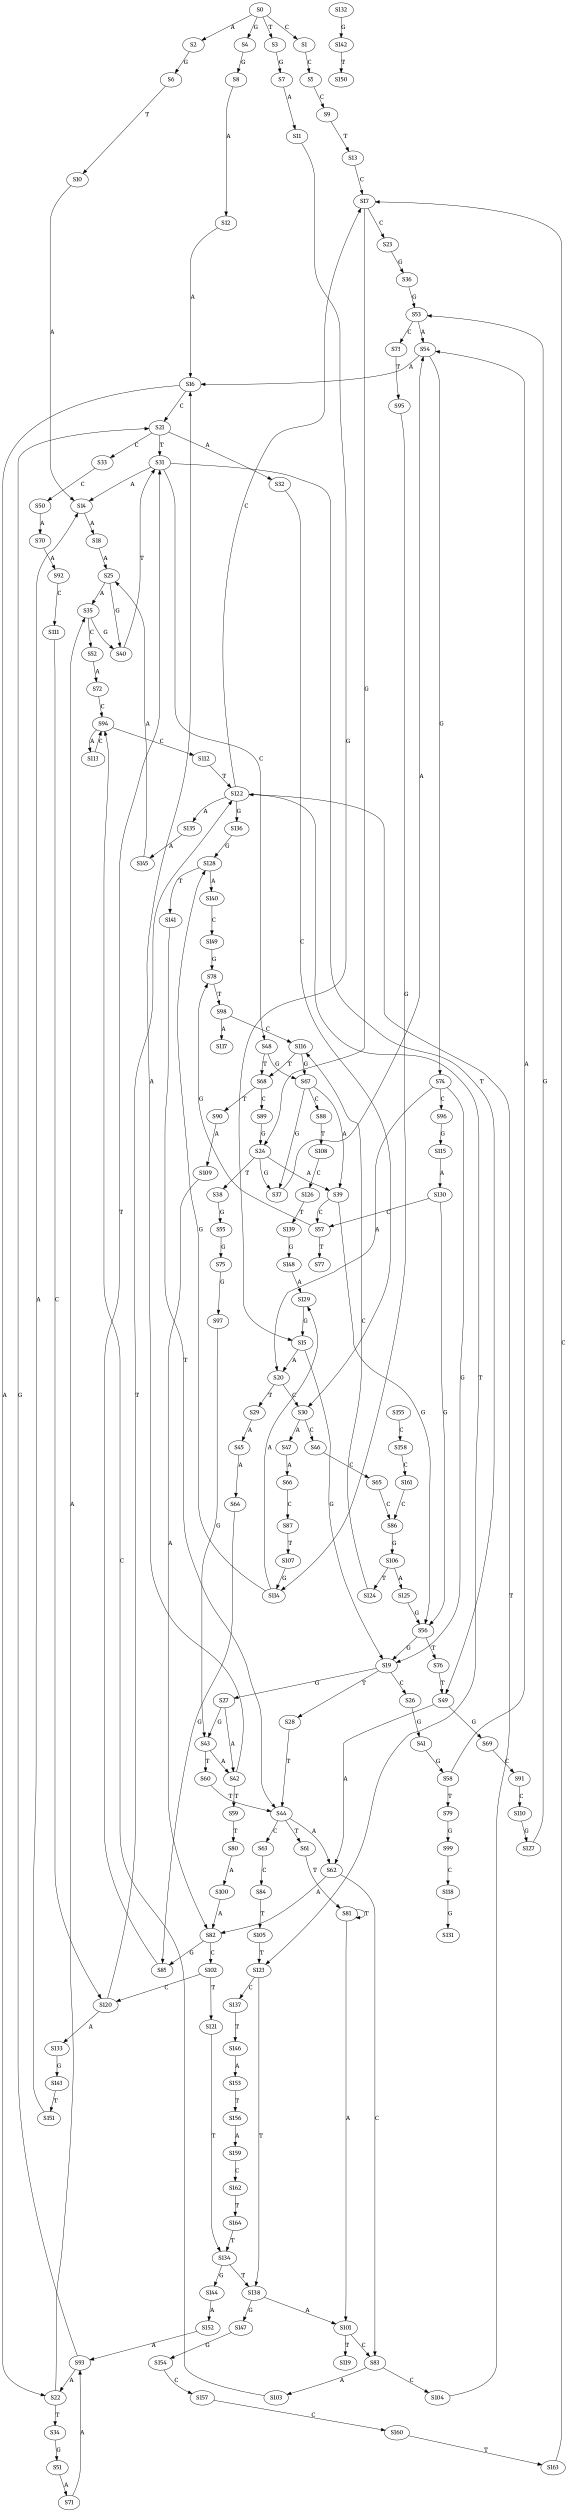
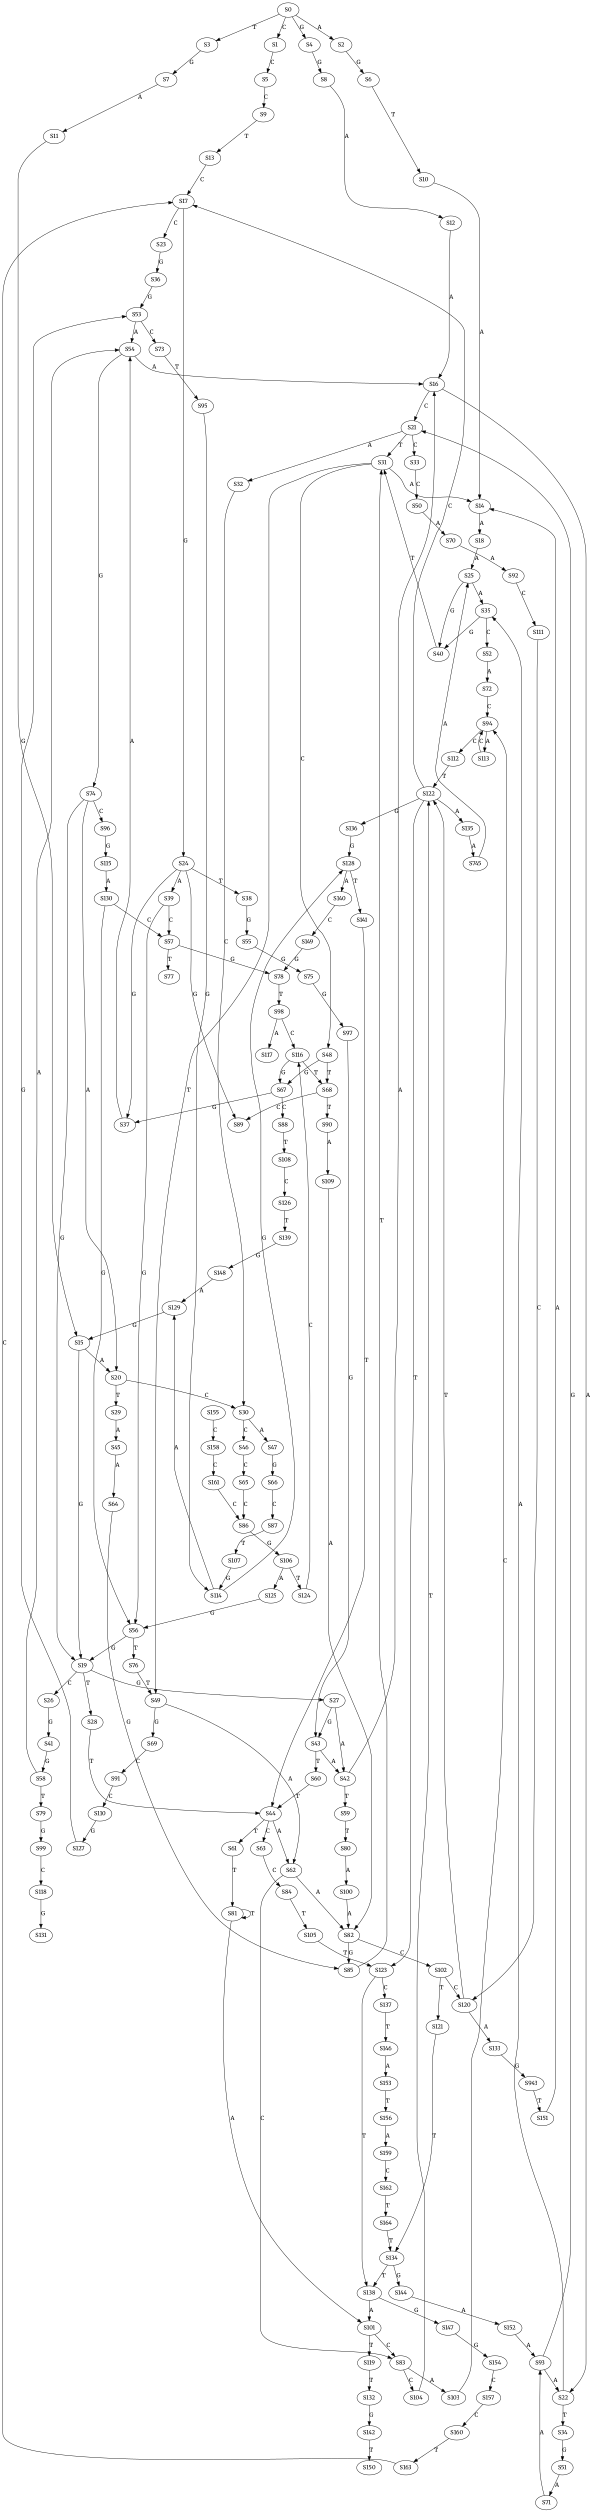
  strict digraph {
    fontname=Merriweather
    node [fontname=Merriweather]
    edge [fontname=Merriweather]
    S0
    S1
    S2
    S3
    S4
    S5
    S6
    S7
    S8
    S9
    S10
    S11
    S12
    S13
    S14
    S15
    S16
    S17
    S18
    S19
    S20
    S21
    S22
    S23
    S24
    S25
    S26
    S27
    S28
    S29
    S30
    S31
    S32
    S33
    S34
    S35
    S36
    S37
    S38
    S39
    S40
    S41
    S42
    S43
    S44
    S45
    S46
    S47
    S48
    S49
    S50
    S51
    S52
    S53
    S54
    S55
    S56
    S57
    S58
    S59
    S60
    S61
    S62
    S63
    S64
    S65
    S66
    S67
    S68
    S69
    S70
    S71
    S72
    S73
    S74
    S75
    S76
    S77
    S78
    S79
    S80
    S81
    S82
    S83
    S84
    S85
    S86
    S87
    S88
    S89
    S90
    S91
    S92
    S93
    S94
    S95
    S96
    S97
    S98
    S99
    S100
    S101
    S102
    S103
    S104
    S105
    S106
    S107
    S108
    S109
    S110
    S111
    S112
    S113
    S114
    S115
    S116
    S117
    S118
    S119
    S120
    S121
    S122
    S123
    S124
    S125
    S126
    S127
    S128
    S129
    S130
    S131
    S132
    S133
    S134
    S135
    S136
    S137
    S138
    S139
    S140
    S141
    S142
-   S143
+   S143 [label=S943]
    S144
-   S145
+   S145 [label=S745]
    S146
    S147
    S148
    S149
    S150
    S151
    S152
    S153
    S154
    S156
    S157
    S155
    S158
    S159
    S160
    S161
    S162
    S163
    S164
    S0 -> S1 [label=C]
    S0 -> S2 [label=A]
    S0 -> S3 [label=T]
    S0 -> S4 [label=G]
    S1 -> S5 [label=C]
    S2 -> S6 [label=G]
    S3 -> S7 [label=G]
    S4 -> S8 [label=G]
    S5 -> S9 [label=C]
    S6 -> S10 [label=T]
    S7 -> S11 [label=A]
    S8 -> S12 [label=A]
    S9 -> S13 [label=T]
    S10 -> S14 [label=A]
    S11 -> S15 [label=G]
    S12 -> S16 [label=A]
    S13 -> S17 [label=C]
    S14 -> S18 [label=A]
    S15 -> S19 [label=G]
    S15 -> S20 [label=A]
    S16 -> S21 [label=C]
    S16 -> S22 [label=A]
    S17 -> S23 [label=C]
    S17 -> S24 [label=G]
    S18 -> S25 [label=A]
    S19 -> S26 [label=C]
    S19 -> S27 [label=G]
    S19 -> S28 [label=T]
    S20 -> S29 [label=T]
    S20 -> S30 [label=C]
    S21 -> S31 [label=T]
    S21 -> S32 [label=A]
    S21 -> S33 [label=C]
    S22 -> S34 [label=T]
    S22 -> S35 [label=A]
    S23 -> S36 [label=G]
    S24 -> S37 [label=G]
    S24 -> S38 [label=T]
    S24 -> S39 [label=A]
    S25 -> S35 [label=A]
    S25 -> S40 [label=G]
    S26 -> S41 [label=G]
    S27 -> S42 [label=A]
    S27 -> S43 [label=G]
    S28 -> S44 [label=T]
    S29 -> S45 [label=A]
    S30 -> S46 [label=C]
    S30 -> S47 [label=A]
    S31 -> S14 [label=A]
    S31 -> S48 [label=C]
    S31 -> S49 [label=T]
    S32 -> S30 [label=C]
    S33 -> S50 [label=C]
    S34 -> S51 [label=G]
    S35 -> S40 [label=G]
    S35 -> S52 [label=C]
    S36 -> S53 [label=G]
    S37 -> S54 [label=A]
    S38 -> S55 [label=G]
    S39 -> S56 [label=G]
    S39 -> S57 [label=C]
    S40 -> S31 [label=T]
    S41 -> S58 [label=G]
    S42 -> S16 [label=A]
    S42 -> S59 [label=T]
    S43 -> S42 [label=A]
    S43 -> S60 [label=T]
    S44 -> S61 [label=T]
    S44 -> S62 [label=A]
    S44 -> S63 [label=C]
    S45 -> S64 [label=A]
    S46 -> S65 [label=C]
-   S47 -> S66 [label=A]
+   S47 -> S66 [label=G]
    S48 -> S67 [label=G]
    S48 -> S68 [label=T]
    S49 -> S62 [label=A]
    S49 -> S69 [label=G]
    S50 -> S70 [label=A]
    S51 -> S71 [label=A]
    S52 -> S72 [label=A]
    S53 -> S54 [label=A]
    S53 -> S73 [label=C]
    S54 -> S16 [label=A]
    S54 -> S74 [label=G]
    S55 -> S75 [label=G]
    S56 -> S19 [label=G]
    S56 -> S76 [label=T]
    S57 -> S77 [label=T]
    S57 -> S78 [label=G]
    S58 -> S54 [label=A]
    S58 -> S79 [label=T]
    S59 -> S80 [label=T]
    S60 -> S44 [label=T]
    S61 -> S81 [label=T]
    S62 -> S82 [label=A]
    S62 -> S83 [label=C]
    S63 -> S84 [label=C]
    S64 -> S85 [label=G]
    S65 -> S86 [label=C]
    S66 -> S87 [label=C]
    S67 -> S37 [label=G]
-   S67 -> S39 [label=A]
    S67 -> S88 [label=C]
    S68 -> S89 [label=C]
    S68 -> S90 [label=T]
    S69 -> S91 [label=C]
    S70 -> S92 [label=A]
    S71 -> S93 [label=A]
    S72 -> S94 [label=C]
    S73 -> S95 [label=T]
    S74 -> S19 [label=G]
    S74 -> S20 [label=A]
    S74 -> S96 [label=C]
    S75 -> S97 [label=G]
    S76 -> S49 [label=T]
    S78 -> S98 [label=T]
    S79 -> S99 [label=G]
    S80 -> S100 [label=A]
    S81 -> S81 [label=T]
    S81 -> S101 [label=A]
    S82 -> S85 [label=G]
    S82 -> S102 [label=C]
    S83 -> S103 [label=A]
    S83 -> S104 [label=C]
    S84 -> S105 [label=T]
    S85 -> S31 [label=T]
    S86 -> S106 [label=G]
    S87 -> S107 [label=T]
    S88 -> S108 [label=T]
-   S89 -> S24 [label=G]
+   S24 -> S89 [label=G]
    S90 -> S109 [label=A]
    S91 -> S110 [label=C]
    S92 -> S111 [label=C]
    S93 -> S21 [label=G]
    S93 -> S22 [label=A]
    S94 -> S112 [label=C]
    S94 -> S113 [label=A]
    S95 -> S114 [label=G]
    S96 -> S115 [label=G]
    S97 -> S43 [label=G]
    S98 -> S116 [label=C]
    S98 -> S117 [label=A]
    S99 -> S118 [label=C]
    S100 -> S82 [label=A]
    S101 -> S83 [label=C]
    S101 -> S119 [label=T]
    S102 -> S120 [label=C]
    S102 -> S121 [label=T]
    S103 -> S94 [label=C]
    S104 -> S122 [label=T]
    S105 -> S123 [label=T]
    S106 -> S124 [label=T]
    S106 -> S125 [label=A]
    S107 -> S114 [label=G]
    S108 -> S126 [label=C]
    S109 -> S82 [label=A]
    S110 -> S127 [label=G]
    S111 -> S120 [label=C]
    S112 -> S122 [label=T]
    S113 -> S94 [label=C]
    S114 -> S128 [label=G]
    S114 -> S129 [label=A]
    S115 -> S130 [label=A]
    S116 -> S67 [label=G]
    S116 -> S68 [label=T]
    S118 -> S131 [label=G]
+   S119 -> S132 [label=T]
    S120 -> S122 [label=T]
    S120 -> S133 [label=A]
    S121 -> S134 [label=T]
    S122 -> S17 [label=C]
    S122 -> S123 [label=T]
    S122 -> S135 [label=A]
    S122 -> S136 [label=G]
    S123 -> S137 [label=C]
    S123 -> S138 [label=T]
    S124 -> S116 [label=C]
    S125 -> S56 [label=G]
    S126 -> S139 [label=T]
    S127 -> S53 [label=G]
    S128 -> S140 [label=A]
    S128 -> S141 [label=T]
    S129 -> S15 [label=G]
    S130 -> S56 [label=G]
    S130 -> S57 [label=C]
    S132 -> S142 [label=G]
    S133 -> S143 [label=G]
    S134 -> S138 [label=T]
    S134 -> S144 [label=G]
    S135 -> S145 [label=A]
    S136 -> S128 [label=G]
    S137 -> S146 [label=T]
    S138 -> S101 [label=A]
    S138 -> S147 [label=G]
    S139 -> S148 [label=G]
    S140 -> S149 [label=C]
    S141 -> S44 [label=T]
    S142 -> S150 [label=T]
    S143 -> S151 [label=T]
    S144 -> S152 [label=A]
    S145 -> S25 [label=A]
    S146 -> S153 [label=A]
    S147 -> S154 [label=G]
    S148 -> S129 [label=A]
    S149 -> S78 [label=G]
    S151 -> S14 [label=A]
    S152 -> S93 [label=A]
    S153 -> S156 [label=T]
    S154 -> S157 [label=C]
    S156 -> S159 [label=A]
    S157 -> S160 [label=C]
    S155 -> S158 [label=C]
    S158 -> S161 [label=C]
    S159 -> S162 [label=C]
    S160 -> S163 [label=T]
    S161 -> S86 [label=C]
    S162 -> S164 [label=T]
    S163 -> S17 [label=C]
    S164 -> S134 [label=T]
  }
